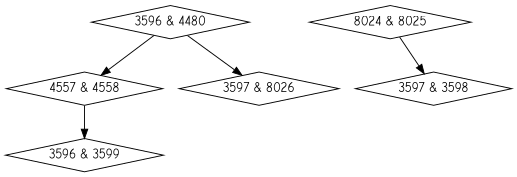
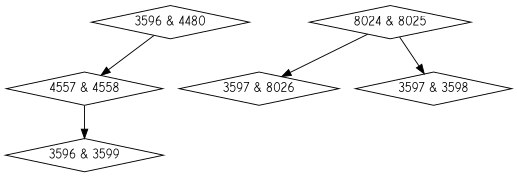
  digraph {
    fontname="Comic Neue"
    node [fontname="Comic Neue" shape=diamond]
    edge [fontname="Comic Neue"]
    n1 [label="3596 & 3599"]
    n2 [label="3596 & 4480"]
    n3 [label="4557 & 4558"]
    n4 [label="3597 & 3598"]
    n5 [label="3597 & 8026"]
    n6 [label="8024 & 8025"]
    n2 -> n3
    n3 -> n1
    n6 -> n4
-   n2 -> n5
+   n6 -> n5
  }
